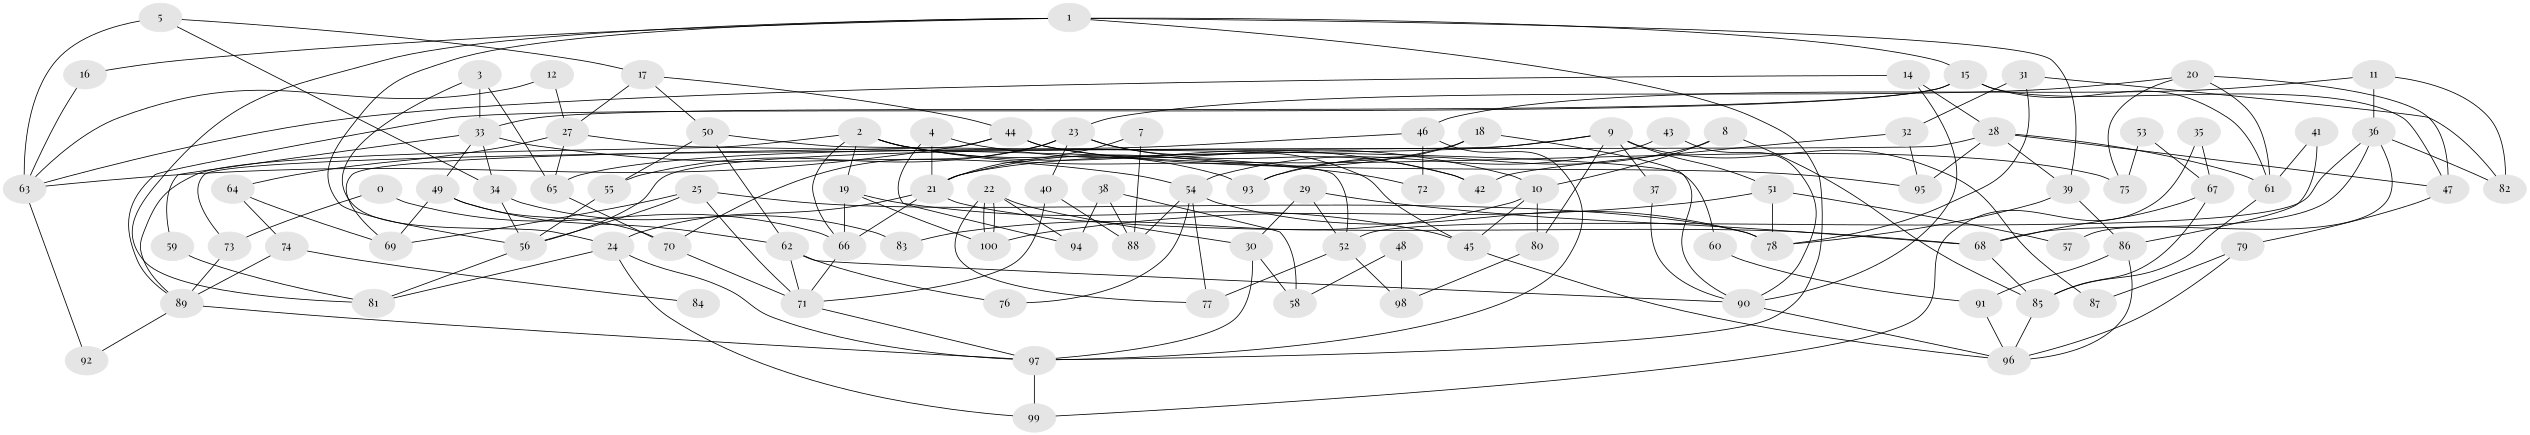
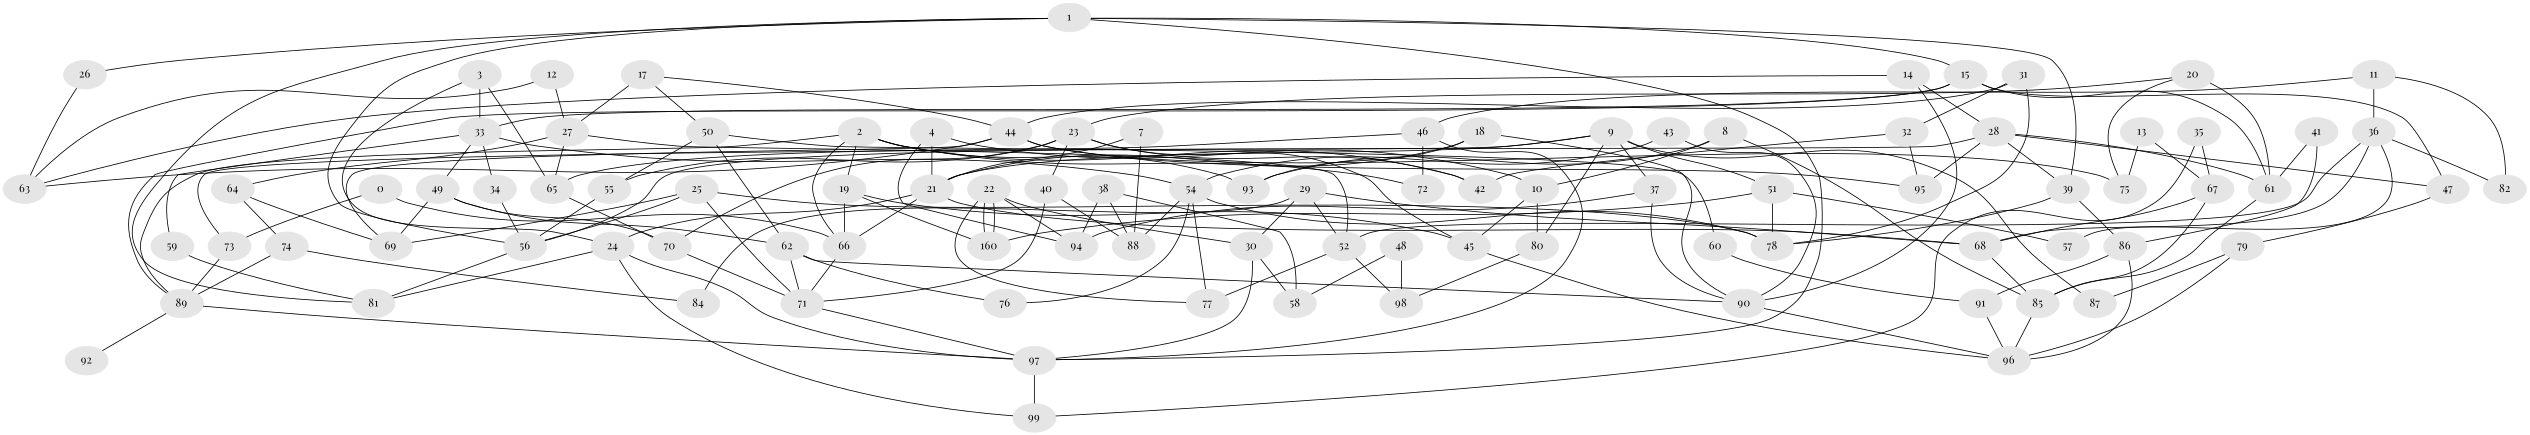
  graph {
    fontname="Playfair Display"
    node [color=gray90 fontname="Playfair Display" style=filled]
    edge [fontname="Playfair Display"]
    1
    15
-   16
+   16 [label=26]
    39
    56
    81
    97
    89
    33
    47
    61
    63
    78
    86
    99
    2
    19
    42
    66
    72
    93
    45
-   100
+   100 [label=160]
    71
    92
    3
    24
    65
    34
    59
    49
    54
    70
    4
    10
    21
    94
    80
-   83
    68
-   5
    17
    27
    44
    50
    n46 [label=0]
    73
    7
    88
    37
    90
    8
    85
    96
    9
    51
    87
    57
    98
    11
    36
    46
    82
    52
    12
    64
-   13 [label=53]
+   13
    67
    75
    14
    28
    95
    79
    40
    69
    55
    62
    60
    18
    20
    23
    22
    30
    77
    58
    25
    74
    29
    84
    31
    32
    76
    35
    38
    91
    41
    43
    48
    1 -- 15
    1 -- 16
    1 -- 39
    1 -- 56
    1 -- 81
    1 -- 97
    15 -- 89
    15 -- 33
    15 -- 47
    15 -- 61
    16 -- 63
    39 -- 78
    39 -- 86
    56 -- 81
    97 -- 99
    89 -- 97
    89 -- 92
    33 -- 34
    33 -- 59
    33 -- 49
    33 -- 54
    47 -- 79
    61 -- 85
-   63 -- 92
    86 -- 96
    86 -- 91
    2 -- 89
    2 -- 19
    2 -- 42
    2 -- 66
    2 -- 72
    2 -- 93
    19 -- 66
    19 -- 45
    19 -- 100
    66 -- 71
    45 -- 96
    71 -- 97
    3 -- 33
    3 -- 24
    3 -- 65
    24 -- 81
    24 -- 97
    24 -- 99
    65 -- 70
    34 -- 56
-   34 -- 83
    59 -- 81
    49 -- 70
    49 -- 69
    49 -- 62
    54 -- 78
    54 -- 88
    54 -- 77
    54 -- 76
    70 -- 71
    4 -- 10
    4 -- 21
    4 -- 94
    10 -- 45
    10 -- 80
-   10 -- 83
    21 -- 66
    21 -- 24
    21 -- 68
    80 -- 98
    68 -- 85
-   5 -- 63
-   5 -- 34
-   5 -- 17
    17 -- 27
    17 -- 44
    17 -- 50
    27 -- 65
    27 -- 52
    27 -- 64
    44 -- 63
    44 -- 75
    44 -- 95
    44 -- 69
    50 -- 55
    50 -- 62
    50 -- 60
    n46 -- 66
    n46 -- 73
    73 -- 89
    7 -- 21
    7 -- 88
+   37 -- 94
    37 -- 90
    90 -- 96
    8 -- 93
    8 -- 10
    8 -- 85
    85 -- 96
    9 -- 56
    9 -- 21
    9 -- 80
    9 -- 37
    9 -- 51
    9 -- 87
    51 -- 78
    51 -- 100
    51 -- 57
    11 -- 36
    11 -- 46
    11 -- 82
    36 -- 68
    36 -- 57
    36 -- 82
    36 -- 52
    46 -- 97
    46 -- 72
    46 -- 65
    52 -- 98
    52 -- 77
    12 -- 63
    12 -- 27
    64 -- 69
    64 -- 74
    13 -- 67
    13 -- 75
    67 -- 68
    67 -- 85
    14 -- 63
    14 -- 90
    14 -- 28
    28 -- 39
    28 -- 47
    28 -- 61
    28 -- 73
    28 -- 95
    79 -- 96
    79 -- 87
    40 -- 71
    40 -- 88
    55 -- 56
    62 -- 71
    62 -- 90
    62 -- 76
    60 -- 91
    18 -- 93
    18 -- 21
    18 -- 90
-   20 -- 47
    20 -- 61
    20 -- 75
    20 -- 23
    23 -- 42
    23 -- 45
    23 -- 70
    23 -- 40
    23 -- 55
    22 -- 100
    22 -- 100
    22 -- 94
    22 -- 30
    22 -- 77
    30 -- 97
    30 -- 58
    25 -- 56
    25 -- 78
    25 -- 71
    25 -- 69
    74 -- 89
    74 -- 84
    29 -- 68
    29 -- 52
    29 -- 30
+   29 -- 84
    31 -- 78
-   31 -- 82
+   31 -- 44
    31 -- 32
    32 -- 42
    32 -- 95
    35 -- 99
    35 -- 67
    38 -- 94
    38 -- 88
    38 -- 58
    91 -- 96
    41 -- 61
    41 -- 86
    43 -- 54
    43 -- 90
    48 -- 98
    48 -- 58
  }
